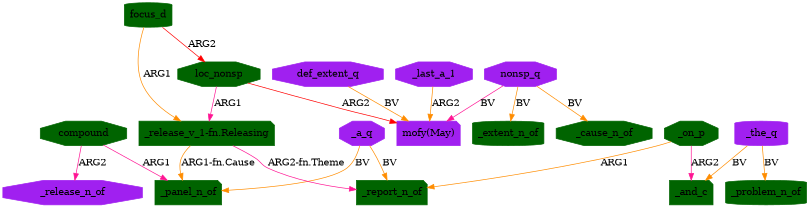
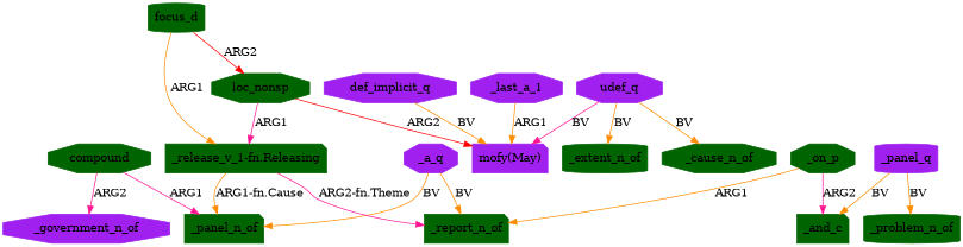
  digraph {
    node [color=darkgreen shape=octagon style=filled]
    edge [color=darkorange]
    _a_q [color=purple]
    _report_n_of [shape=note]
    _panel_n_of [shape=note]
-   _the_q [color=purple shape=cylinder]
+   _the_q [color=purple shape=cylinder label=_panel_q]
    _and_c [shape=note]
    _problem_n_of [shape=cylinder]
    _last_a_1 [color=purple]
    "mofy(May)" [color=purple shape=note]
    focus_d [shape=cylinder]
    loc_nonsp
    "_release_v_1-fn.Releasing" [shape=note]
    compound
-   _government_n_of [color=purple label=_release_n_of]
-   udef_q [color=purple label=nonsp_q]
+   _government_n_of [color=purple]
+   udef_q [color=purple]
    _cause_n_of
    _extent_n_of [shape=cylinder]
-   def_implicit_q [color=purple label=def_extent_q]
+   def_implicit_q [color=purple]
    _on_p
    _a_q -> _report_n_of [label=BV]
    _a_q -> _panel_n_of [label=BV]
    _the_q -> _and_c [label=BV]
    _the_q -> _problem_n_of [label=BV]
-   _last_a_1 -> "mofy(May)" [label=ARG2]
+   _last_a_1 -> "mofy(May)" [label=ARG1]
    focus_d -> loc_nonsp [color=red label=ARG2]
    focus_d -> "_release_v_1-fn.Releasing" [label=ARG1]
    loc_nonsp -> "mofy(May)" [color=red label=ARG2]
    loc_nonsp -> "_release_v_1-fn.Releasing" [color=deeppink label=ARG1]
    "_release_v_1-fn.Releasing" -> _report_n_of [color=deeppink label="ARG2-fn.Theme"]
    "_release_v_1-fn.Releasing" -> _panel_n_of [label="ARG1-fn.Cause"]
    compound -> _panel_n_of [color=deeppink label=ARG1]
    compound -> _government_n_of [color=deeppink label=ARG2]
    udef_q -> "mofy(May)" [color=deeppink label=BV]
    udef_q -> _cause_n_of [label=BV]
    udef_q -> _extent_n_of [label=BV]
    def_implicit_q -> "mofy(May)" [label=BV]
    _on_p -> _report_n_of [label=ARG1]
    _on_p -> _and_c [color=deeppink label=ARG2]
  }
